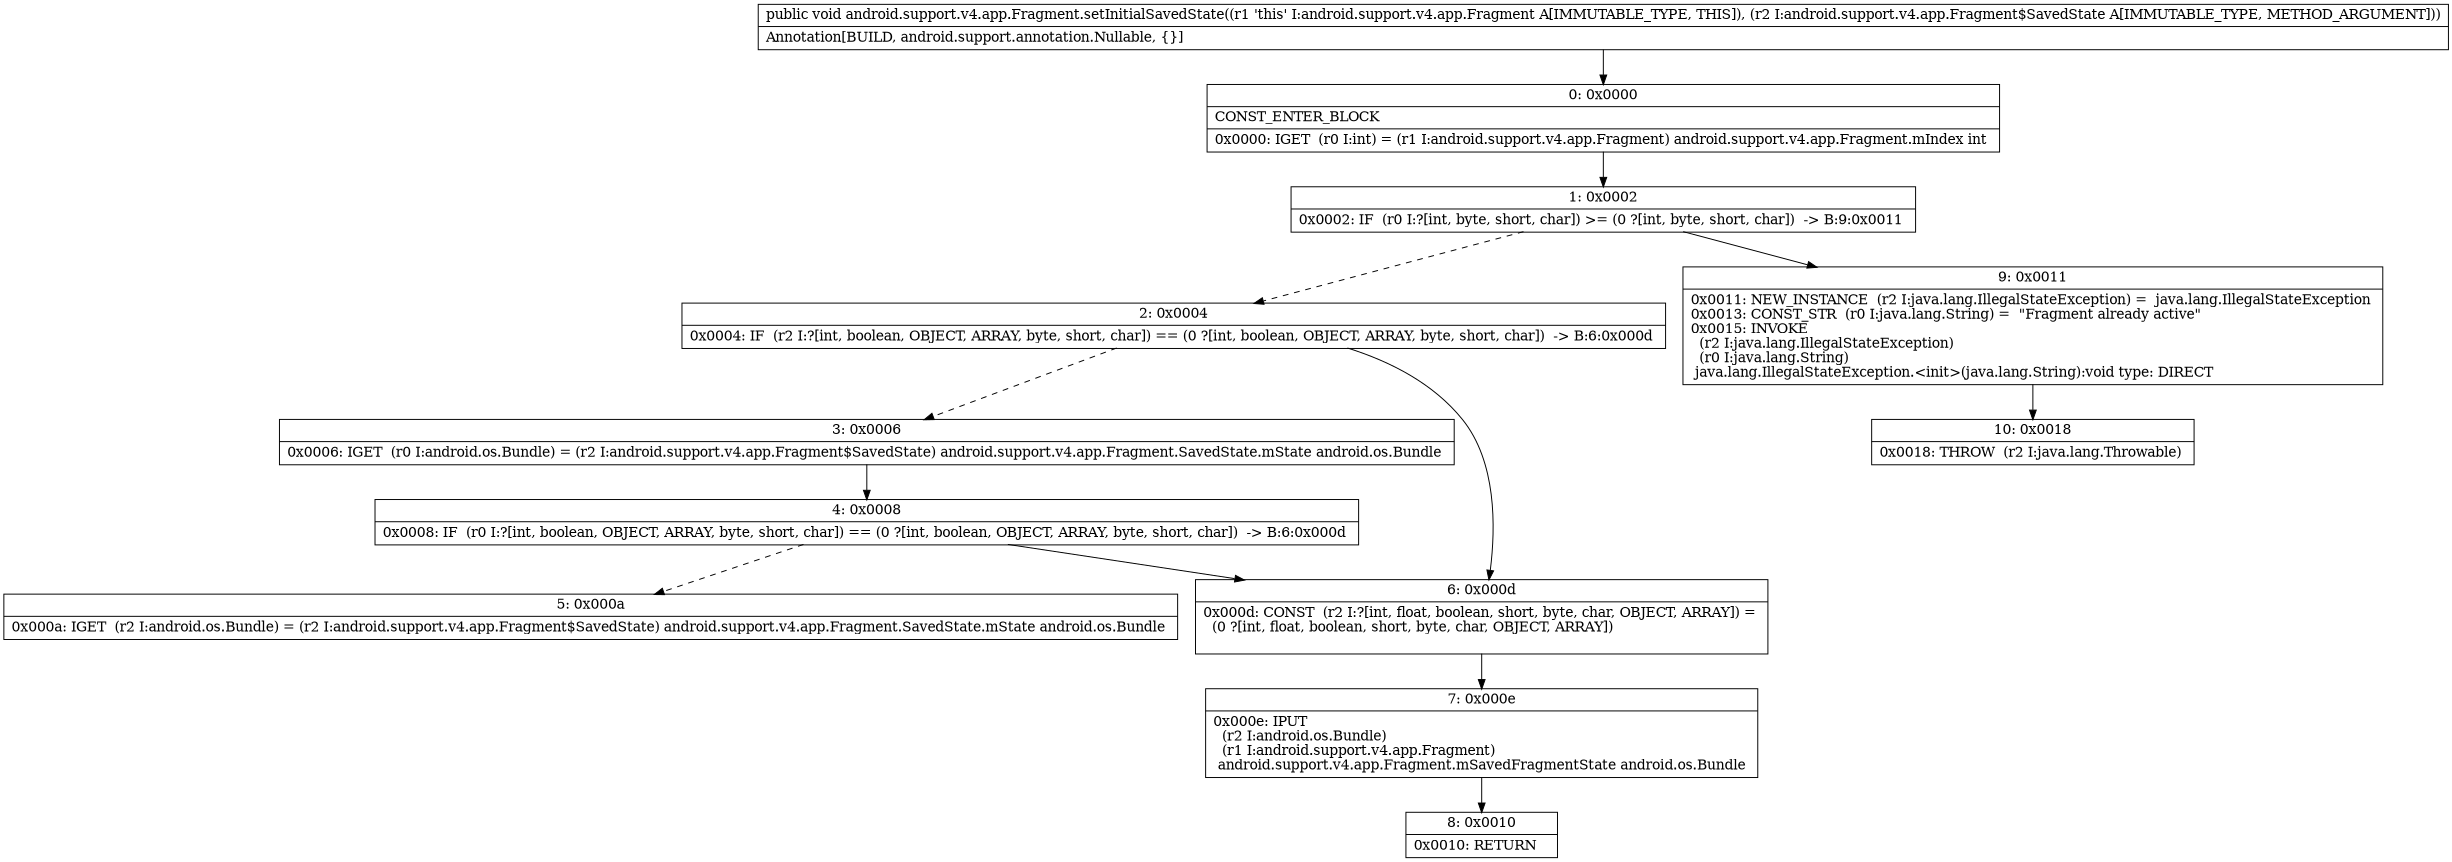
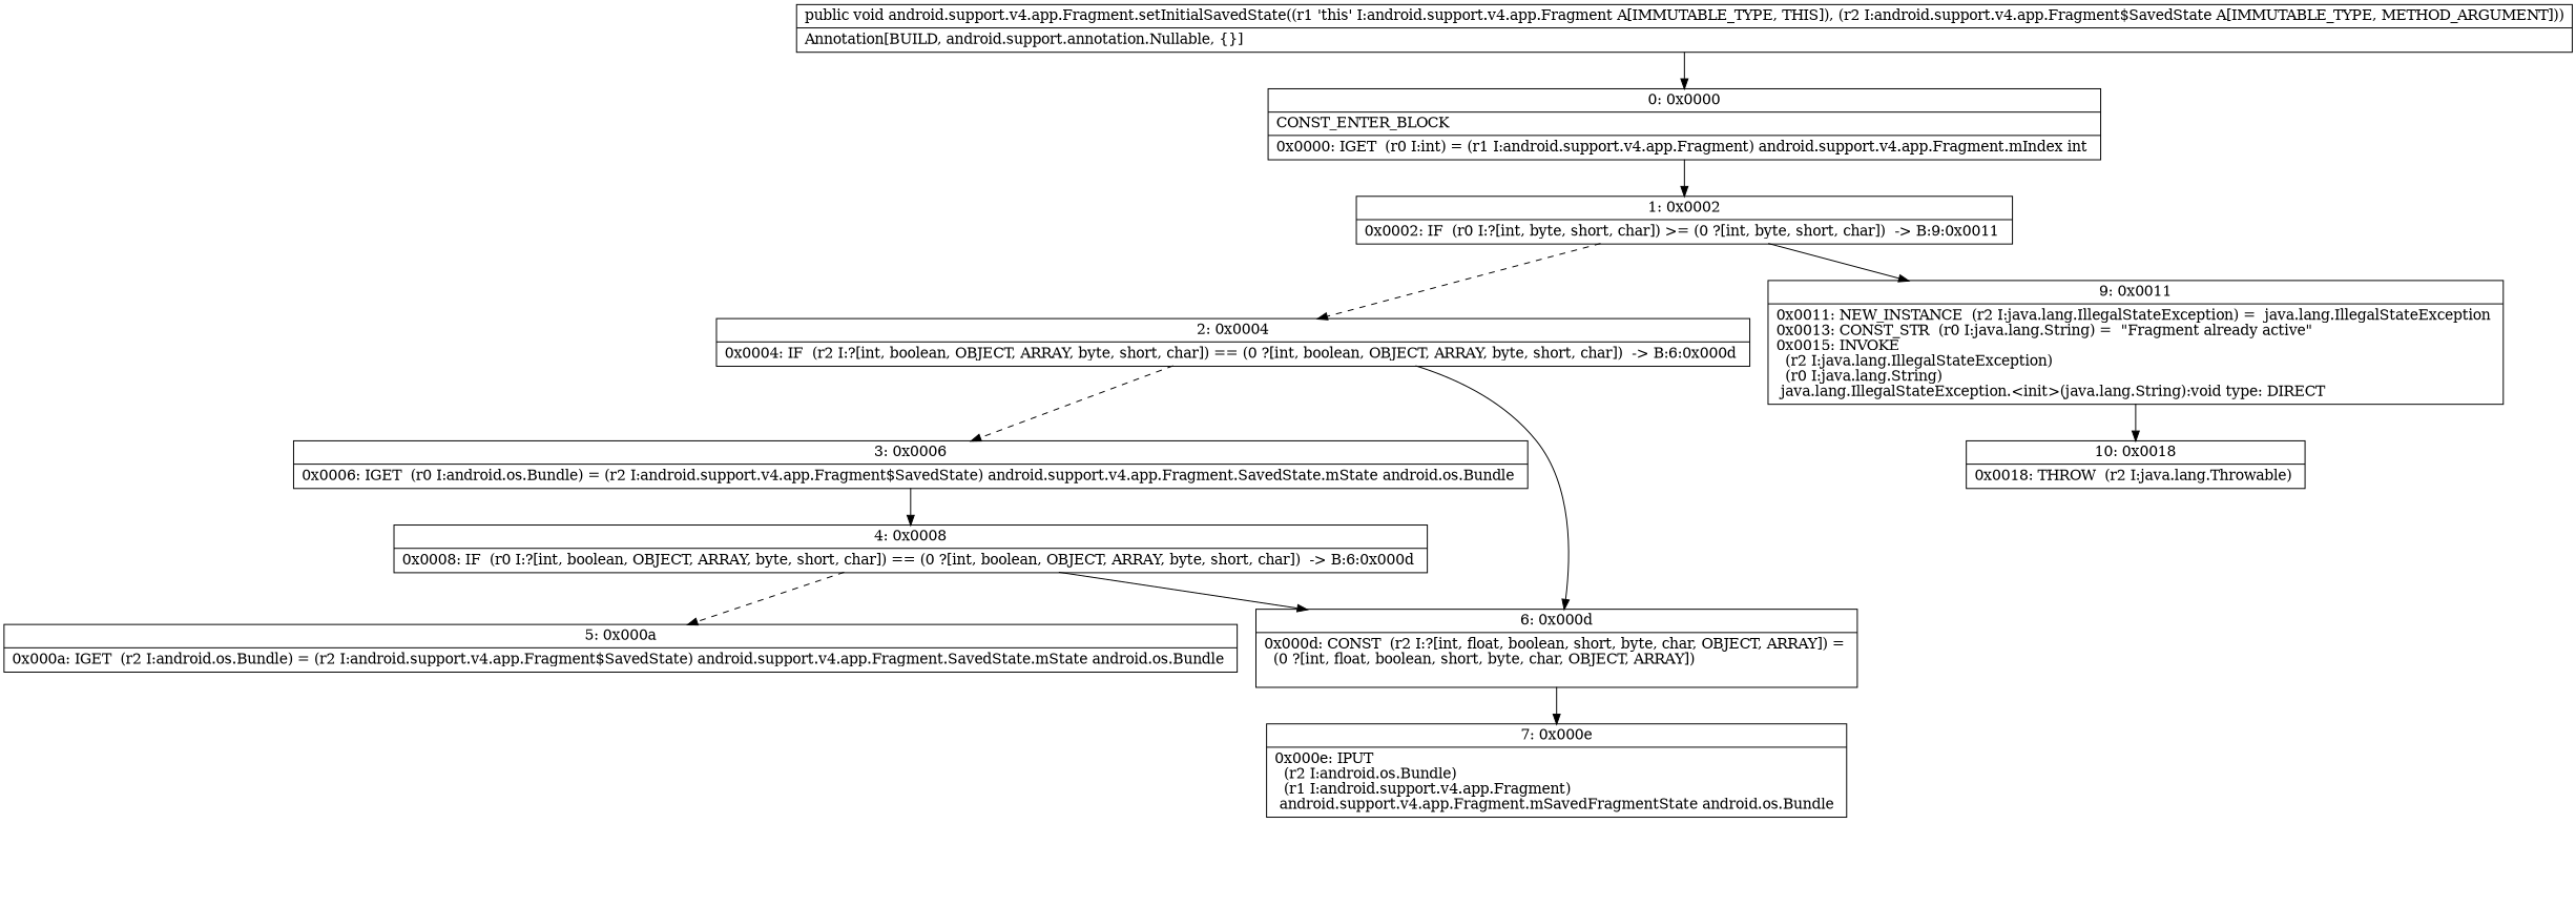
  digraph {
    node [shape=record]
    n1 [label="{0\:\ 0x0000|CONST_ENTER_BLOCK\l|0x0000: IGET  (r0 I:int) = (r1 I:android.support.v4.app.Fragment) android.support.v4.app.Fragment.mIndex int \l}"]
    n2 [label="{1\:\ 0x0002|0x0002: IF  (r0 I:?[int, byte, short, char]) \>= (0 ?[int, byte, short, char])  \-\> B:9:0x0011 \l}"]
    n3 [label="{2\:\ 0x0004|0x0004: IF  (r2 I:?[int, boolean, OBJECT, ARRAY, byte, short, char]) == (0 ?[int, boolean, OBJECT, ARRAY, byte, short, char])  \-\> B:6:0x000d \l}"]
    n4 [label="{9\:\ 0x0011|0x0011: NEW_INSTANCE  (r2 I:java.lang.IllegalStateException) =  java.lang.IllegalStateException \l0x0013: CONST_STR  (r0 I:java.lang.String) =  \"Fragment already active\" \l0x0015: INVOKE  \l  (r2 I:java.lang.IllegalStateException)\l  (r0 I:java.lang.String)\l java.lang.IllegalStateException.\<init\>(java.lang.String):void type: DIRECT \l}"]
    n5 [label="{3\:\ 0x0006|0x0006: IGET  (r0 I:android.os.Bundle) = (r2 I:android.support.v4.app.Fragment$SavedState) android.support.v4.app.Fragment.SavedState.mState android.os.Bundle \l}"]
    n6 [label="{6\:\ 0x000d|0x000d: CONST  (r2 I:?[int, float, boolean, short, byte, char, OBJECT, ARRAY]) = \l  (0 ?[int, float, boolean, short, byte, char, OBJECT, ARRAY])\l \l}"]
    n7 [label="{10\:\ 0x0018|0x0018: THROW  (r2 I:java.lang.Throwable) \l}"]
    n8 [label="{4\:\ 0x0008|0x0008: IF  (r0 I:?[int, boolean, OBJECT, ARRAY, byte, short, char]) == (0 ?[int, boolean, OBJECT, ARRAY, byte, short, char])  \-\> B:6:0x000d \l}"]
    n9 [label="{7\:\ 0x000e|0x000e: IPUT  \l  (r2 I:android.os.Bundle)\l  (r1 I:android.support.v4.app.Fragment)\l android.support.v4.app.Fragment.mSavedFragmentState android.os.Bundle \l}"]
    n10 [label="{5\:\ 0x000a|0x000a: IGET  (r2 I:android.os.Bundle) = (r2 I:android.support.v4.app.Fragment$SavedState) android.support.v4.app.Fragment.SavedState.mState android.os.Bundle \l}"]
-   n11 [label="{8\:\ 0x0010|0x0010: RETURN   \l}"]
    n12 [label="{public void android.support.v4.app.Fragment.setInitialSavedState((r1 'this' I:android.support.v4.app.Fragment A[IMMUTABLE_TYPE, THIS]), (r2 I:android.support.v4.app.Fragment$SavedState A[IMMUTABLE_TYPE, METHOD_ARGUMENT]))  | Annotation[BUILD, android.support.annotation.Nullable, \{\}]\l}"]
    n1 -> n2
    n2 -> n3 [style=dashed]
    n2 -> n4
    n3 -> n5 [style=dashed]
    n3 -> n6
    n4 -> n7
    n5 -> n8
    n6 -> n9
    n8 -> n6
    n8 -> n10 [style=dashed]
-   n9 -> n11
    n12 -> n1
  }
